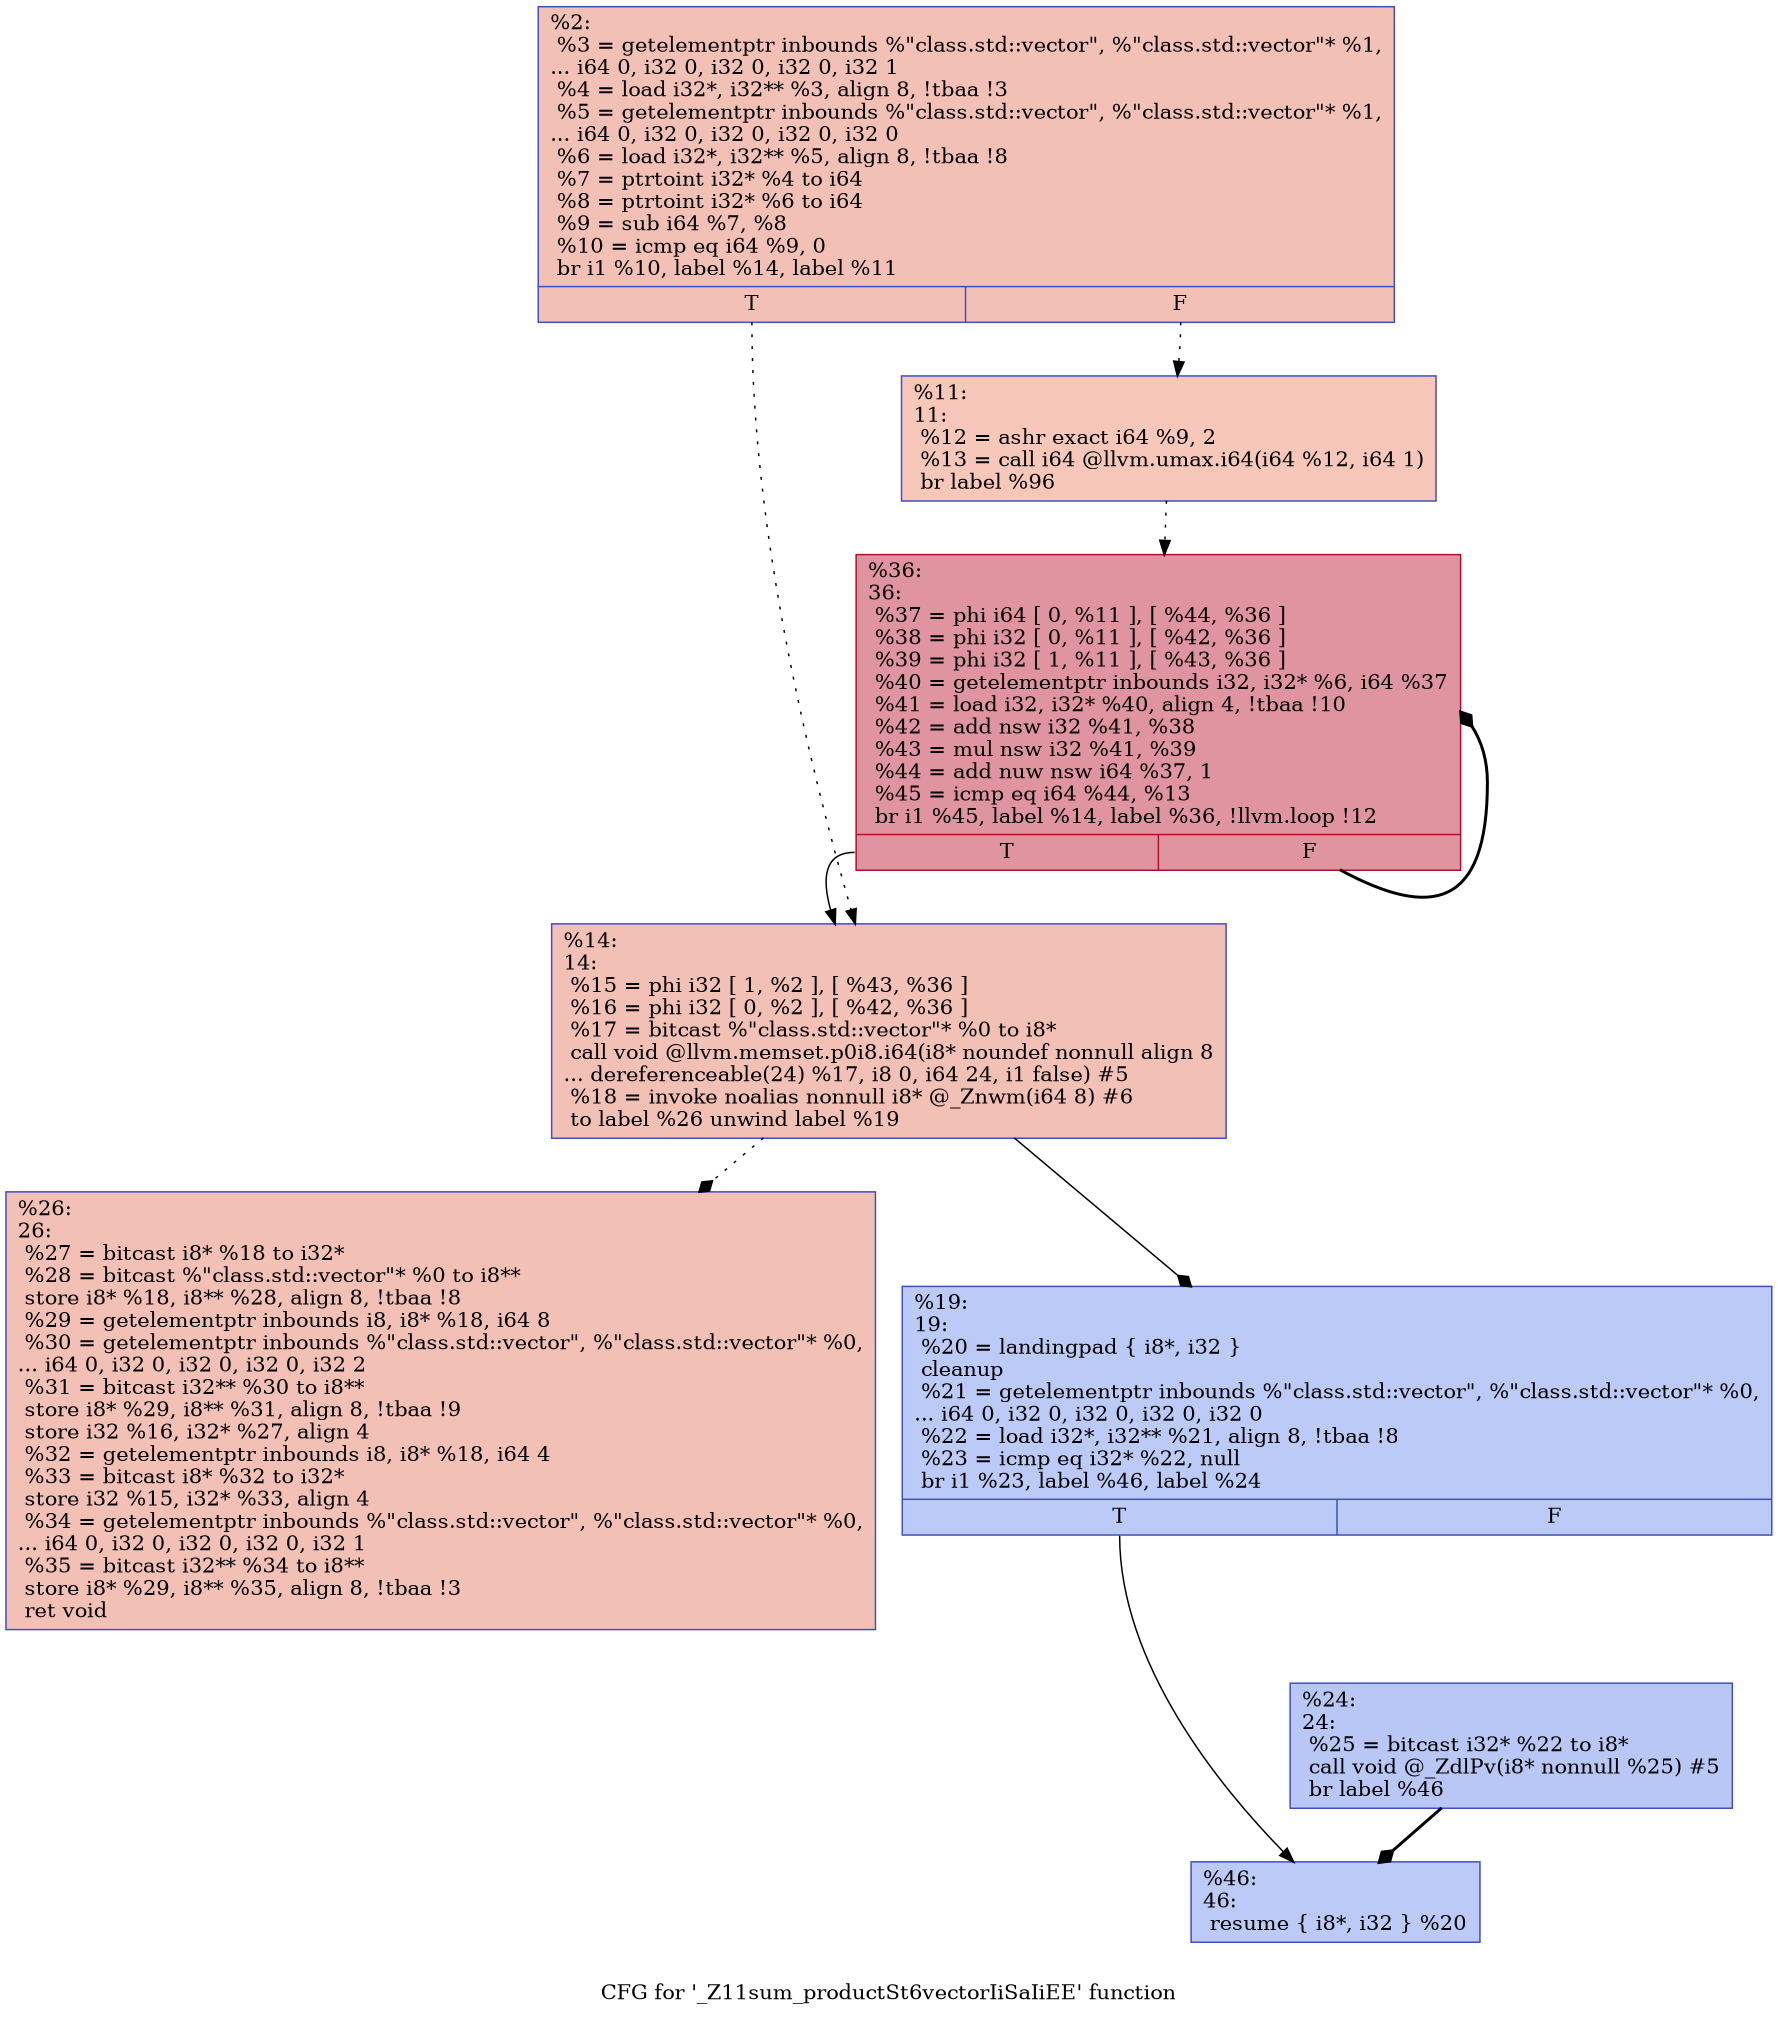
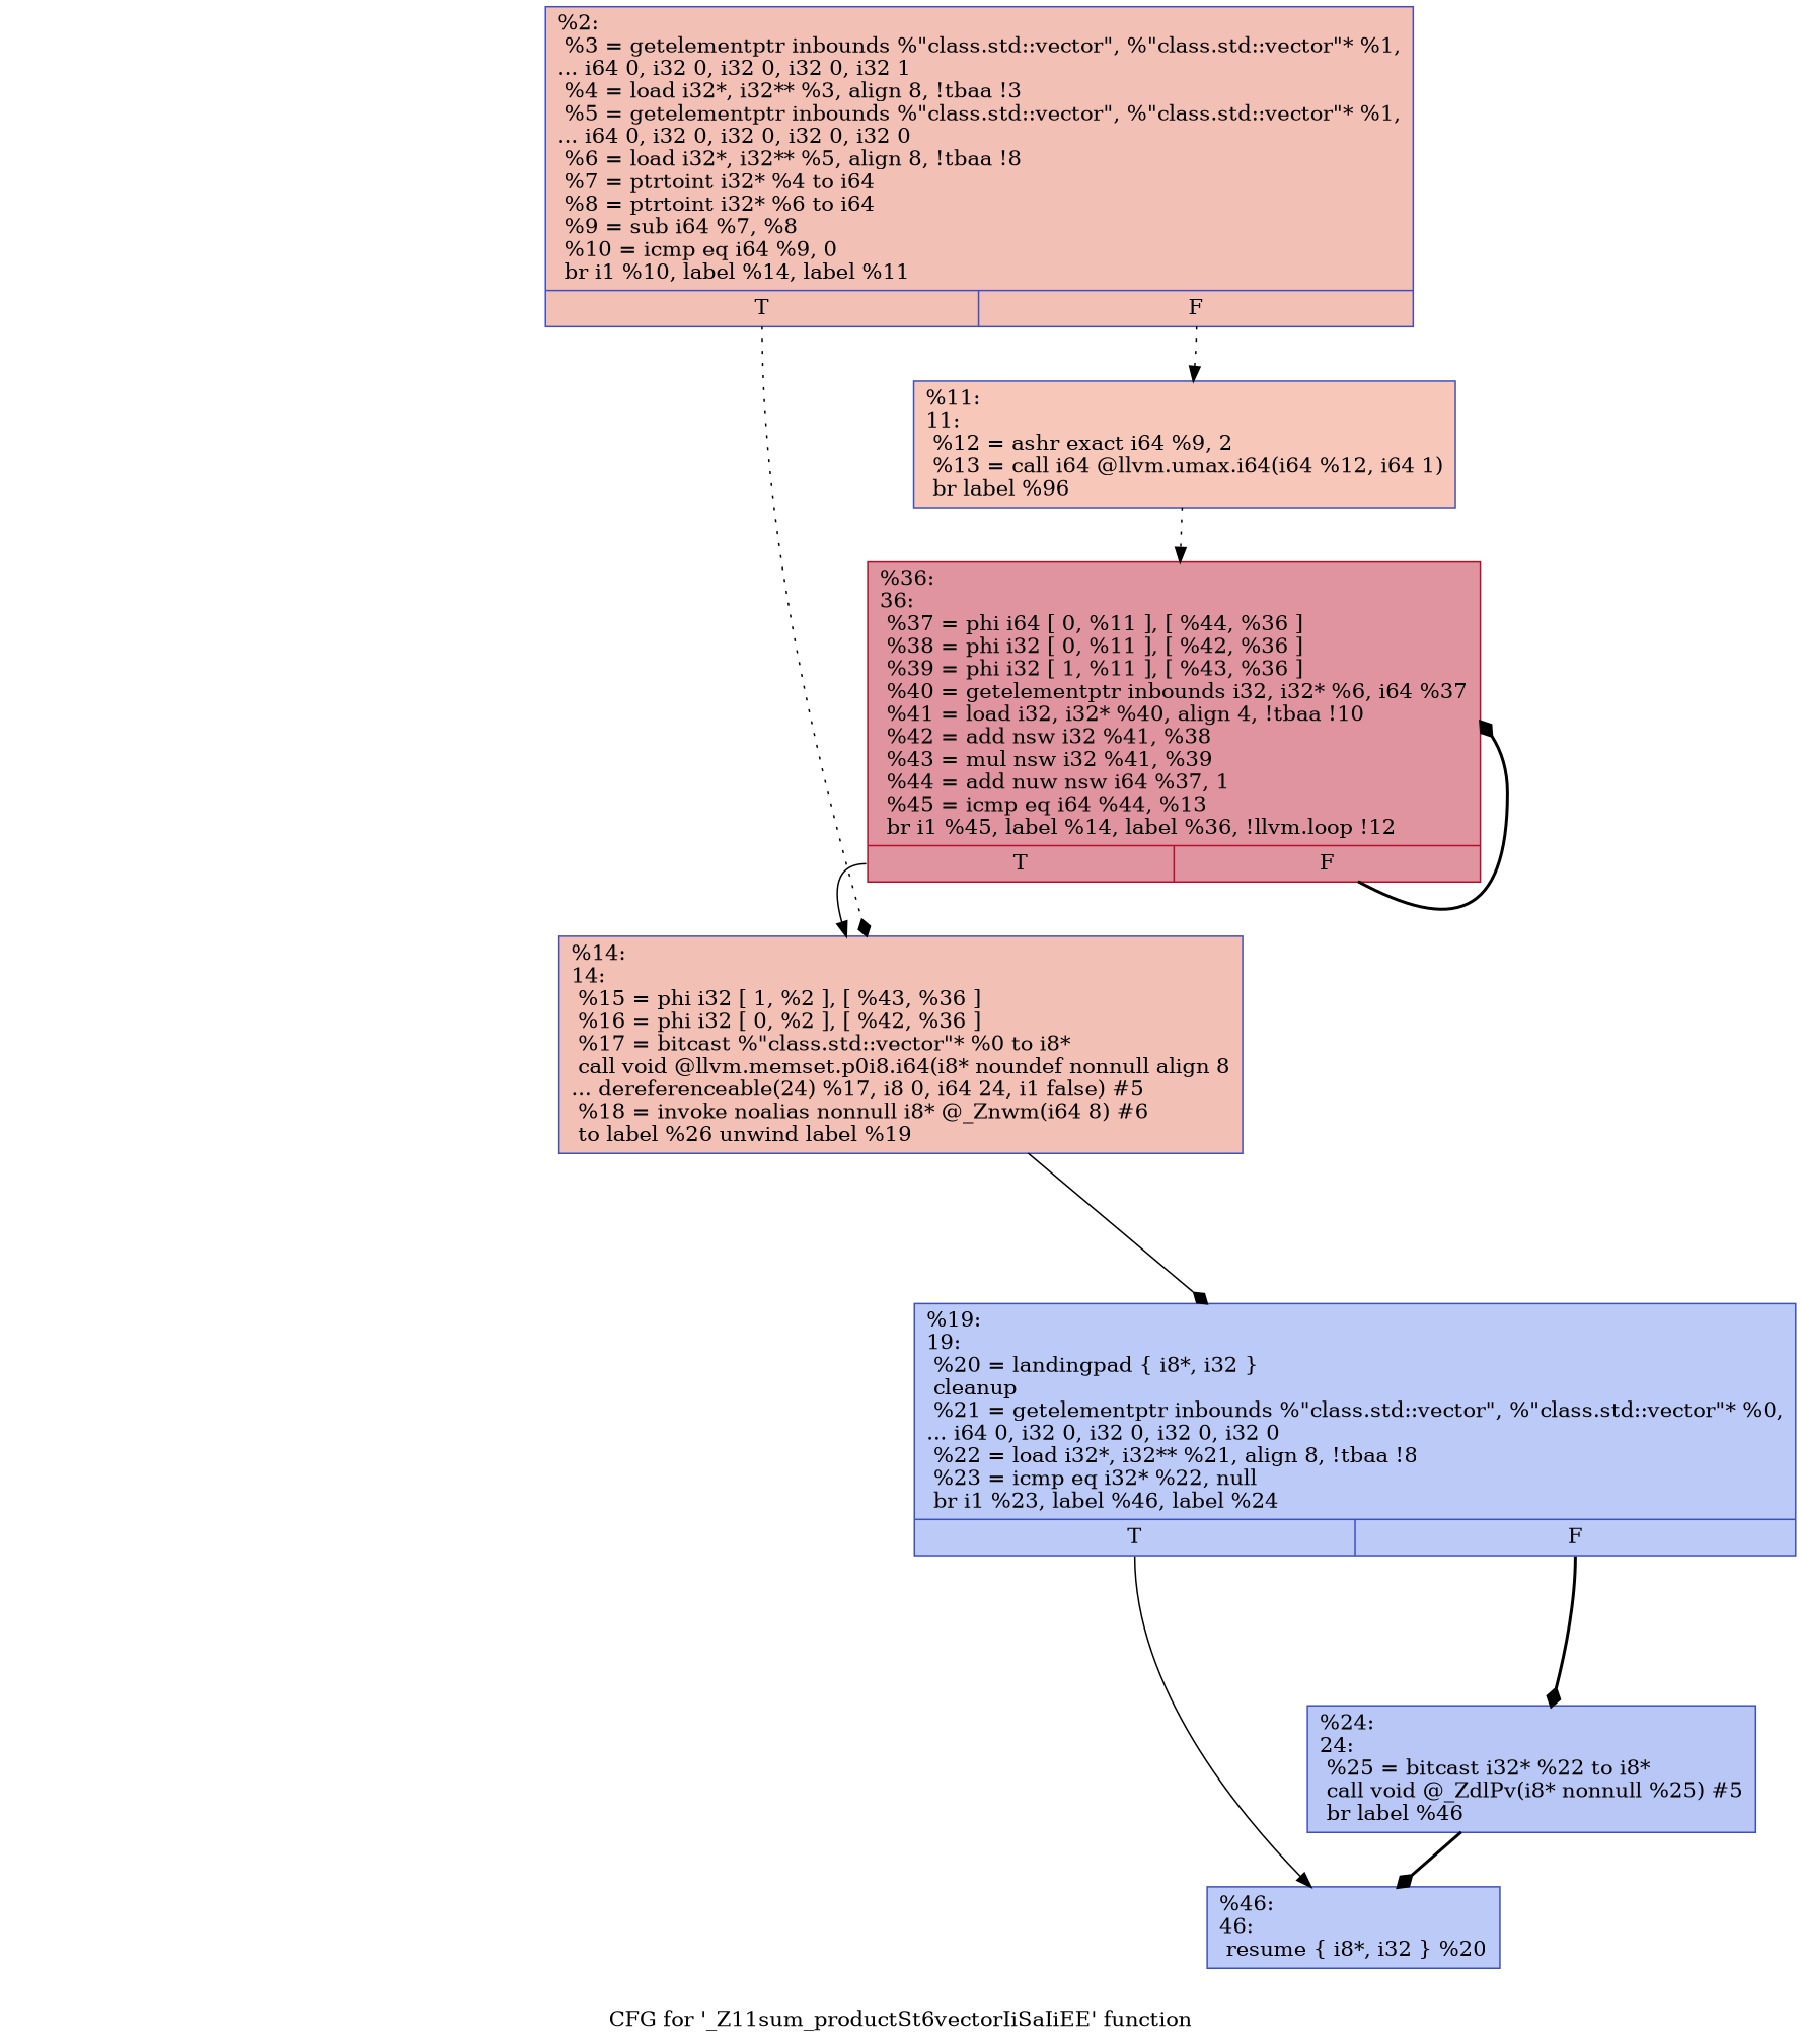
  digraph {
    label="CFG for '_Z11sum_productSt6vectorIiSaIiEE' function"
    node [color="#3d50c3ff" fillcolor="#e5705870" shape=record style=filled]
    edge [arrowhead=normal style=dotted]
    n1 [label="{%2:\l  %3 = getelementptr inbounds %\"class.std::vector\", %\"class.std::vector\"* %1,\l... i64 0, i32 0, i32 0, i32 0, i32 1\l  %4 = load i32*, i32** %3, align 8, !tbaa !3\l  %5 = getelementptr inbounds %\"class.std::vector\", %\"class.std::vector\"* %1,\l... i64 0, i32 0, i32 0, i32 0, i32 0\l  %6 = load i32*, i32** %5, align 8, !tbaa !8\l  %7 = ptrtoint i32* %4 to i64\l  %8 = ptrtoint i32* %6 to i64\l  %9 = sub i64 %7, %8\l  %10 = icmp eq i64 %9, 0\l  br i1 %10, label %14, label %11\l|{<s0>T|<s1>F}}"]
    n2 [label="{%14:\l14:                                               \l  %15 = phi i32 [ 1, %2 ], [ %43, %36 ]\l  %16 = phi i32 [ 0, %2 ], [ %42, %36 ]\l  %17 = bitcast %\"class.std::vector\"* %0 to i8*\l  call void @llvm.memset.p0i8.i64(i8* noundef nonnull align 8\l... dereferenceable(24) %17, i8 0, i64 24, i1 false) #5\l  %18 = invoke noalias nonnull i8* @_Znwm(i64 8) #6\l          to label %26 unwind label %19\l}"]
    n3 [fillcolor="#ec7f6370" label="{%11:\l11:                                               \l  %12 = ashr exact i64 %9, 2\l  %13 = call i64 @llvm.umax.i64(i64 %12, i64 1)\l  br label %96\l}"]
-   n4 [label="{%26:\l26:                                               \l  %27 = bitcast i8* %18 to i32*\l  %28 = bitcast %\"class.std::vector\"* %0 to i8**\l  store i8* %18, i8** %28, align 8, !tbaa !8\l  %29 = getelementptr inbounds i8, i8* %18, i64 8\l  %30 = getelementptr inbounds %\"class.std::vector\", %\"class.std::vector\"* %0,\l... i64 0, i32 0, i32 0, i32 0, i32 2\l  %31 = bitcast i32** %30 to i8**\l  store i8* %29, i8** %31, align 8, !tbaa !9\l  store i32 %16, i32* %27, align 4\l  %32 = getelementptr inbounds i8, i8* %18, i64 4\l  %33 = bitcast i8* %32 to i32*\l  store i32 %15, i32* %33, align 4\l  %34 = getelementptr inbounds %\"class.std::vector\", %\"class.std::vector\"* %0,\l... i64 0, i32 0, i32 0, i32 0, i32 1\l  %35 = bitcast i32** %34 to i8**\l  store i8* %29, i8** %35, align 8, !tbaa !3\l  ret void\l}"]
    n5 [fillcolor="#6687ed70" label="{%19:\l19:                                               \l  %20 = landingpad \{ i8*, i32 \}\l          cleanup\l  %21 = getelementptr inbounds %\"class.std::vector\", %\"class.std::vector\"* %0,\l... i64 0, i32 0, i32 0, i32 0, i32 0\l  %22 = load i32*, i32** %21, align 8, !tbaa !8\l  %23 = icmp eq i32* %22, null\l  br i1 %23, label %46, label %24\l|{<s0>T|<s1>F}}"]
    n6 [color="#b70d28ff" fillcolor="#b70d2870" label="{%36:\l36:                                               \l  %37 = phi i64 [ 0, %11 ], [ %44, %36 ]\l  %38 = phi i32 [ 0, %11 ], [ %42, %36 ]\l  %39 = phi i32 [ 1, %11 ], [ %43, %36 ]\l  %40 = getelementptr inbounds i32, i32* %6, i64 %37\l  %41 = load i32, i32* %40, align 4, !tbaa !10\l  %42 = add nsw i32 %41, %38\l  %43 = mul nsw i32 %41, %39\l  %44 = add nuw nsw i64 %37, 1\l  %45 = icmp eq i64 %44, %13\l  br i1 %45, label %14, label %36, !llvm.loop !12\l|{<s0>T|<s1>F}}"]
    n7 [fillcolor="#6687ed70" label="{%46:\l46:                                               \l  resume \{ i8*, i32 \} %20\l}"]
    n8 [fillcolor="#5f7fe870" label="{%24:\l24:                                               \l  %25 = bitcast i32* %22 to i8*\l  call void @_ZdlPv(i8* nonnull %25) #5\l  br label %46\l}"]
-   n1 -> n2 [tailport=s0]
+   n1 -> n2 [arrowhead=diamond tailport=s0]
    n1 -> n3 [tailport=s1]
-   n2 -> n4 [arrowhead=diamond]
    n2 -> n5 [arrowhead=diamond style=solid]
    n3 -> n6
    n5 -> n7 [style=solid tailport=s0]
+   n5 -> n8 [arrowhead=diamond style=bold tailport=s1]
    n6 -> n2 [style=solid tailport=s0]
    n6 -> n6 [arrowhead=diamond style=bold tailport=s1]
    n8 -> n7 [arrowhead=diamond style=bold]
  }
